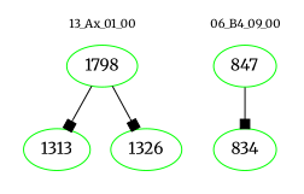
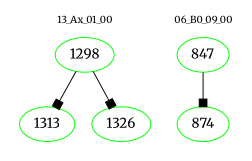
  digraph {
    fontname=Merriweather
    node [color=green fontname=Merriweather]
    edge [arrowhead=box color=black fontname=Merriweather]
-   n1 [label=1798]
+   n1 [label=1298]
    n2 [label=1313]
    n3 [label=1326]
    n4 [label=847]
-   n5 [label=834]
+   n5 [label=874]
    subgraph cluster_1 {
      color=white
      fontsize=10
      label="13_Ax_01_00"
      n1
      n2
      n3
    }
    subgraph cluster_2 {
      color=white
      fontsize=10
-     label="06_B4_09_00"
+     label="06_B0_09_00"
      n4
      n5
    }
    n1 -> n2
    n1 -> n3
    n4 -> n5
  }
